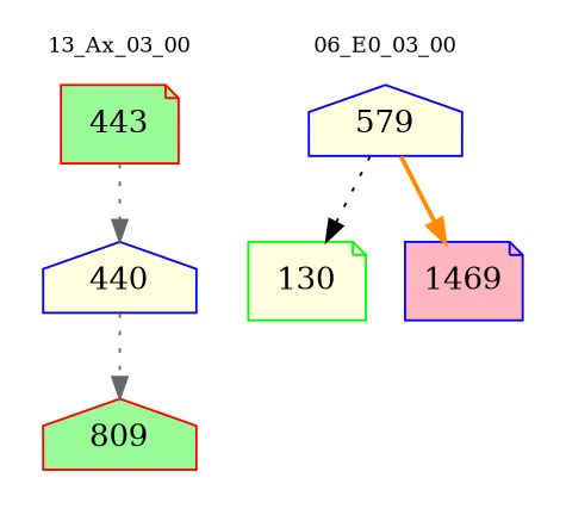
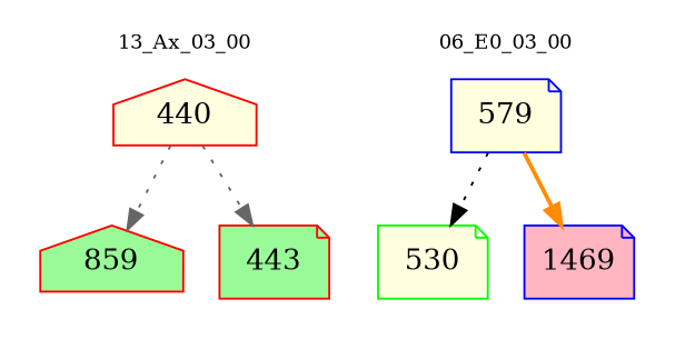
  digraph {
    node [color=blue fillcolor=lightyellow shape=house style=filled]
    edge [arrowhead=normal color=gray40 style=dotted]
-   n1 [label=440]
-   n2 [color=red fillcolor=palegreen label=809]
+   n1 [color=red label=440]
+   n2 [color=red fillcolor=palegreen label=859]
    n3 [color=red fillcolor=palegreen label=443 shape=note]
-   n4 [label=579]
-   n5 [color=green label=130 shape=note]
+   n4 [label=579 shape=note]
+   n5 [color=green label=530 shape=note]
    n6 [fillcolor=lightpink label=1469 shape=note]
    subgraph cluster_1 {
      color=white
      fontsize=10
      label="13_Ax_03_00"
      n1
      n2
      n3
    }
    subgraph cluster_2 {
      color=white
      fontsize=10
      label="06_E0_03_00"
      n4
      n5
      n6
    }
    n1 -> n2
-   n3 -> n1
+   n1 -> n3
    n4 -> n5 [color=black]
    n4 -> n6 [color=darkorange style=bold]
  }
